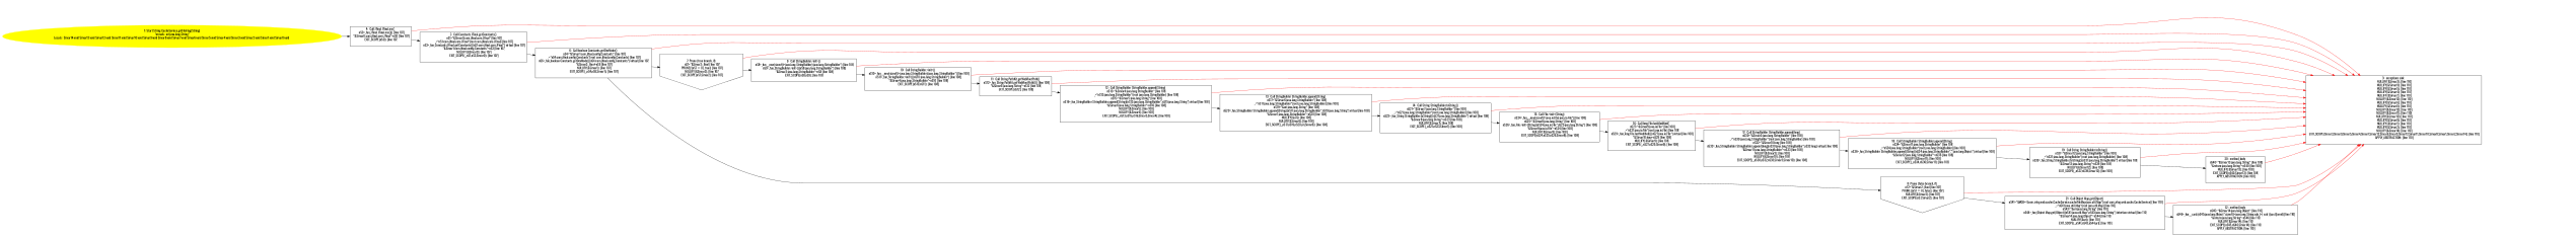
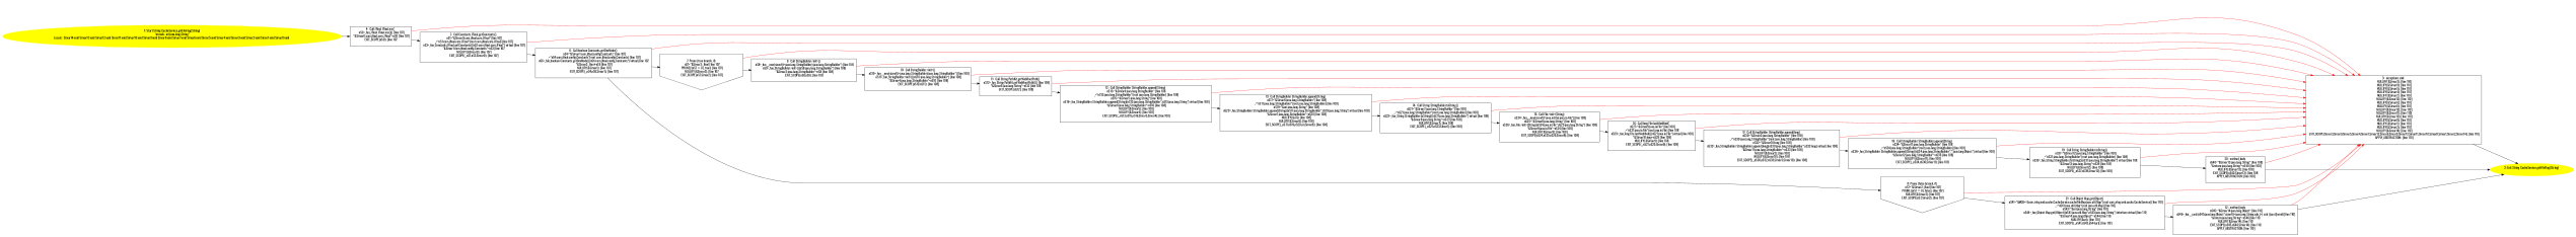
  digraph {
    rankdir=LR
    fontname=Oswald
    node [fontname=Oswald shape=box]
    edge [fontname=Oswald]
    n1 [color=yellow label="1: Start String CacheService.getFileFlag(String)\nFormals:  uri:java.lang.String*\nLocals:  $irvar14:void $irvar13:void $irvar12:void $irvar11:void $irvar10:void $irvar9:void $irvar8:void $irvar7:void $irvar6:void $irvar5:void $irvar4:void $irvar3:void $irvar2:void $irvar1:void $irvar0:void \n  " style=filled shape=""]
    n2 [label="4:  Call JFinal JFinal.me() \n   n$0=_fun_JFinal JFinal.me()() [line 107]\n  *&$irvar0:com.jfinal.core.JFinal*=n$0 [line 107]\n  EXIT_SCOPE(n$0); [line 107]\n "]
    n3 [label="3:  exceptions sink \n   NULLIFY(&$irvar3); [line 110]\n  NULLIFY(&$irvar9); [line 110]\n  NULLIFY(&$irvar5); [line 110]\n  NULLIFY(&$irvar4); [line 110]\n  NULLIFY(&$irvar7); [line 110]\n  NULLIFY(&$irvar12); [line 110]\n  NULLIFY(&$irvar6); [line 110]\n  NULLIFY(&$irvar0); [line 110]\n  NULLIFY(&$irvar13); [line 110]\n  NULLIFY(&$irvar11); [line 110]\n  NULLIFY(&$irvar10); [line 110]\n  NULLIFY(&$irvar8); [line 110]\n  NULLIFY(&$irvar1); [line 110]\n  NULLIFY(&$irvar2); [line 110]\n  NULLIFY(&$irvar14); [line 110]\n  EXIT_SCOPE($irvar3,$irvar9,$irvar5,$irvar4,$irvar7,$irvar12,$irvar6,$irvar0,$irvar13,$irvar11,$irvar10,$irvar8,$irvar1,$irvar2,$irvar14); [line 110]\n  APPLY_ABSTRACTION; [line 110]\n "]
    n4 [label="5:  Call Constants JFinal.getConstants() \n   n$1=*&$irvar0:com.jfinal.core.JFinal* [line 107]\n  _=*n$1:com.jfinal.core.JFinal*(root com.jfinal.core.JFinal) [line 107]\n  n$3=_fun_Constants JFinal.getConstants()(n$1:com.jfinal.core.JFinal*) virtual [line 107]\n  *&$irvar1:com.jfinal.config.Constants*=n$3 [line 107]\n  NULLIFY(&$irvar0); [line 107]\n  EXIT_SCOPE(_,n$1,n$3,$irvar0); [line 107]\n "]
+   n5 [color=yellow label="2: Exit String CacheService.getFileFlag(String) \n  " style=filled shape=""]
    n6 [label="6:  Call boolean Constants.getDevMode() \n   n$4=*&$irvar1:com.jfinal.config.Constants* [line 107]\n  _=*n$4:com.jfinal.config.Constants*(root com.jfinal.config.Constants) [line 107]\n  n$6=_fun_boolean Constants.getDevMode()(n$4:com.jfinal.config.Constants*) virtual [line 107]\n  *&$irvar2:_Bool=n$6 [line 107]\n  NULLIFY(&$irvar1); [line 107]\n  EXIT_SCOPE(_,n$4,n$6,$irvar1); [line 107]\n "]
    n7 [label="7: Prune (true branch, if) \n   n$7=*&$irvar2:_Bool [line 107]\n  PRUNE(!(n$7 == 0), true); [line 107]\n  NULLIFY(&$irvar2); [line 107]\n  EXIT_SCOPE(n$7,$irvar2); [line 107]\n " shape=invhouse]
    n8 [label="8: Prune (false branch, if) \n   n$7=*&$irvar2:_Bool [line 107]\n  PRUNE((n$7 == 0), false); [line 107]\n  NULLIFY(&$irvar2); [line 107]\n  EXIT_SCOPE(n$7,$irvar2); [line 107]\n " shape=invhouse]
    n9 [label="9:  Call StringBuilder.<init>() \n   n$8=_fun___new(sizeof(t=java.lang.StringBuilder):java.lang.StringBuilder*) [line 108]\n  n$9=_fun_StringBuilder.<init>()(n$8:java.lang.StringBuilder*) [line 108]\n  *&$irvar3:java.lang.StringBuilder*=n$8 [line 108]\n  EXIT_SCOPE(n$8,n$9); [line 108]\n "]
    n10 [label="21:  Call Object Map.get(Object) \n   n$41=*&#GB<>$com.zrlog.web.cache.CacheService.cacheFileMap:java.util.Map*(root com.zrlog.web.cache.CacheService) [line 110]\n  _=*n$41:java.util.Map*(root java.util.Map) [line 110]\n  n$43=*&uri:java.lang.String* [line 110]\n  n$44=_fun_Object Map.get(Object)(n$41:java.util.Map*,n$43:java.lang.String*) interface virtual [line 110]\n  *&$irvar14:java.lang.Object*=n$44 [line 110]\n  NULLIFY(&uri); [line 110]\n  EXIT_SCOPE(_,n$41,n$43,n$44,uri); [line 110]\n "]
    n11 [label="10:  Call StringBuilder.<init>() \n   n$10=_fun___new(sizeof(t=java.lang.StringBuilder):java.lang.StringBuilder*) [line 108]\n  n$11=_fun_StringBuilder.<init>()(n$10:java.lang.StringBuilder*) [line 108]\n  *&$irvar4:java.lang.StringBuilder*=n$10 [line 108]\n  EXIT_SCOPE(n$10,n$11); [line 108]\n "]
    n12 [label="22:  method_body \n   n$45=*&$irvar14:java.lang.Object* [line 110]\n  n$46=_fun___cast(n$45:java.lang.Object*,sizeof(t=java.lang.String;sub_t=( sub )(cast)):void) [line 110]\n  *&return:java.lang.String*=n$46 [line 110]\n  NULLIFY(&$irvar14); [line 110]\n  EXIT_SCOPE(n$45,n$46,$irvar14); [line 110]\n  APPLY_ABSTRACTION; [line 110]\n "]
    n13 [label="11:  Call String PathKit.getWebRootPath() \n   n$12=_fun_String PathKit.getWebRootPath()() [line 108]\n  *&$irvar5:java.lang.String*=n$12 [line 108]\n  EXIT_SCOPE(n$12); [line 108]\n "]
    n14 [label="12:  Call StringBuilder StringBuilder.append(String) \n   n$13=*&$irvar4:java.lang.StringBuilder* [line 108]\n  _=*n$13:java.lang.StringBuilder*(root java.lang.StringBuilder) [line 108]\n  n$15=*&$irvar5:java.lang.String* [line 108]\n  n$16=_fun_StringBuilder StringBuilder.append(String)(n$13:java.lang.StringBuilder*,n$15:java.lang.String*) virtual [line 108]\n  *&$irvar6:java.lang.StringBuilder*=n$16 [line 108]\n  NULLIFY(&$irvar5); [line 108]\n  NULLIFY(&$irvar4); [line 108]\n  EXIT_SCOPE(_,n$13,n$15,n$16,$irvar5,$irvar4); [line 108]\n "]
    n15 [label="13:  Call StringBuilder StringBuilder.append(String) \n   n$17=*&$irvar6:java.lang.StringBuilder* [line 108]\n  _=*n$17:java.lang.StringBuilder*(root java.lang.StringBuilder) [line 108]\n  n$19=*&uri:java.lang.String* [line 108]\n  n$20=_fun_StringBuilder StringBuilder.append(String)(n$17:java.lang.StringBuilder*,n$19:java.lang.String*) virtual [line 108]\n  *&$irvar7:java.lang.StringBuilder*=n$20 [line 108]\n  NULLIFY(&uri); [line 108]\n  NULLIFY(&$irvar6); [line 108]\n  EXIT_SCOPE(_,n$17,n$19,n$20,uri,$irvar6); [line 108]\n "]
    n16 [label="14:  Call String StringBuilder.toString() \n   n$21=*&$irvar7:java.lang.StringBuilder* [line 108]\n  _=*n$21:java.lang.StringBuilder*(root java.lang.StringBuilder) [line 108]\n  n$23=_fun_String StringBuilder.toString()(n$21:java.lang.StringBuilder*) virtual [line 108]\n  *&$irvar8:java.lang.String*=n$23 [line 108]\n  NULLIFY(&$irvar7); [line 108]\n  EXIT_SCOPE(_,n$21,n$23,$irvar7); [line 108]\n "]
    n17 [label="15:  Call File.<init>(String) \n   n$24=_fun___new(sizeof(t=java.io.File):java.io.File*) [line 108]\n  n$25=*&$irvar8:java.lang.String* [line 108]\n  n$26=_fun_File.<init>(String)(n$24:java.io.File*,n$25:java.lang.String*) [line 108]\n  *&$irvar9:java.io.File*=n$24 [line 108]\n  NULLIFY(&$irvar8); [line 108]\n  EXIT_SCOPE(n$24,n$25,n$26,$irvar8); [line 108]\n "]
    n18 [label="16:  Call long File.lastModified() \n   n$27=*&$irvar9:java.io.File* [line 108]\n  _=*n$27:java.io.File*(root java.io.File) [line 108]\n  n$29=_fun_long File.lastModified()(n$27:java.io.File*) virtual [line 108]\n  *&$irvar10:long=n$29 [line 108]\n  NULLIFY(&$irvar9); [line 108]\n  EXIT_SCOPE(_,n$27,n$29,$irvar9); [line 108]\n "]
    n19 [label="17:  Call StringBuilder StringBuilder.append(long) \n   n$30=*&$irvar3:java.lang.StringBuilder* [line 108]\n  _=*n$30:java.lang.StringBuilder*(root java.lang.StringBuilder) [line 108]\n  n$32=*&$irvar10:long [line 108]\n  n$33=_fun_StringBuilder StringBuilder.append(long)(n$30:java.lang.StringBuilder*,n$32:long) virtual [line 108]\n  *&$irvar11:java.lang.StringBuilder*=n$33 [line 108]\n  NULLIFY(&$irvar3); [line 108]\n  NULLIFY(&$irvar10); [line 108]\n  EXIT_SCOPE(_,n$30,n$32,n$33,$irvar3,$irvar10); [line 108]\n "]
    n20 [label="18:  Call StringBuilder StringBuilder.append(String) \n   n$34=*&$irvar11:java.lang.StringBuilder* [line 108]\n  _=*n$34:java.lang.StringBuilder*(root java.lang.StringBuilder) [line 108]\n  n$36=_fun_StringBuilder StringBuilder.append(String)(n$34:java.lang.StringBuilder*,\"\":java.lang.Object*) virtual [line 108]\n  *&$irvar12:java.lang.StringBuilder*=n$36 [line 108]\n  NULLIFY(&$irvar11); [line 108]\n  EXIT_SCOPE(_,n$34,n$36,$irvar11); [line 108]\n "]
    n21 [label="19:  Call String StringBuilder.toString() \n   n$37=*&$irvar12:java.lang.StringBuilder* [line 108]\n  _=*n$37:java.lang.StringBuilder*(root java.lang.StringBuilder) [line 108]\n  n$39=_fun_String StringBuilder.toString()(n$37:java.lang.StringBuilder*) virtual [line 108]\n  *&$irvar13:java.lang.String*=n$39 [line 108]\n  NULLIFY(&$irvar12); [line 108]\n  EXIT_SCOPE(_,n$37,n$39,$irvar12); [line 108]\n "]
    n22 [label="20:  method_body \n   n$40=*&$irvar13:java.lang.String* [line 108]\n  *&return:java.lang.String*=n$40 [line 108]\n  NULLIFY(&$irvar13); [line 108]\n  EXIT_SCOPE(n$40,$irvar13); [line 108]\n  APPLY_ABSTRACTION; [line 108]\n "]
    n1 -> n2
    n2 -> n3 [color=red]
    n2 -> n4
+   n3 -> n5
    n4 -> n3 [color=red]
    n4 -> n6
    n6 -> n3 [color=red]
    n6 -> n7
    n6 -> n8
    n7 -> n3 [color=red]
    n7 -> n9
    n8 -> n3 [color=red]
    n8 -> n10
    n9 -> n3 [color=red]
    n9 -> n11
    n10 -> n3 [color=red]
    n10 -> n12
    n11 -> n3 [color=red]
    n11 -> n13
    n12 -> n3 [color=red]
+   n12 -> n5
    n13 -> n3 [color=red]
    n13 -> n14
    n14 -> n3 [color=red]
    n14 -> n15
    n15 -> n3 [color=red]
    n15 -> n16
    n16 -> n3 [color=red]
    n16 -> n17
    n17 -> n3 [color=red]
    n17 -> n18
    n18 -> n3 [color=red]
    n18 -> n19
    n19 -> n3 [color=red]
    n19 -> n20
    n20 -> n3 [color=red]
    n20 -> n21
    n21 -> n3 [color=red]
    n21 -> n22
    n22 -> n3 [color=red]
+   n22 -> n5
  }
